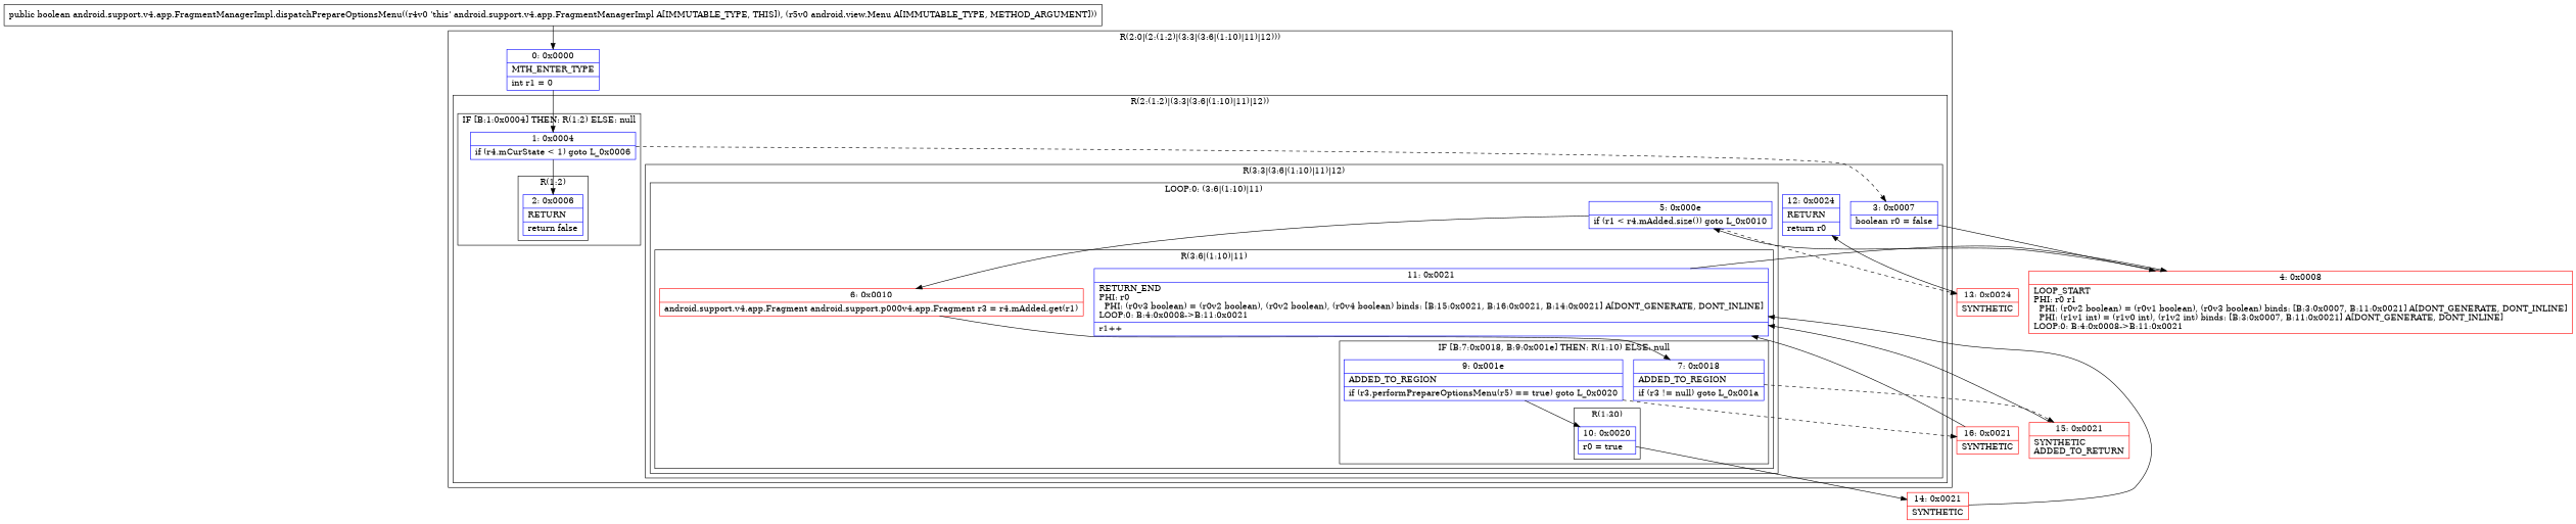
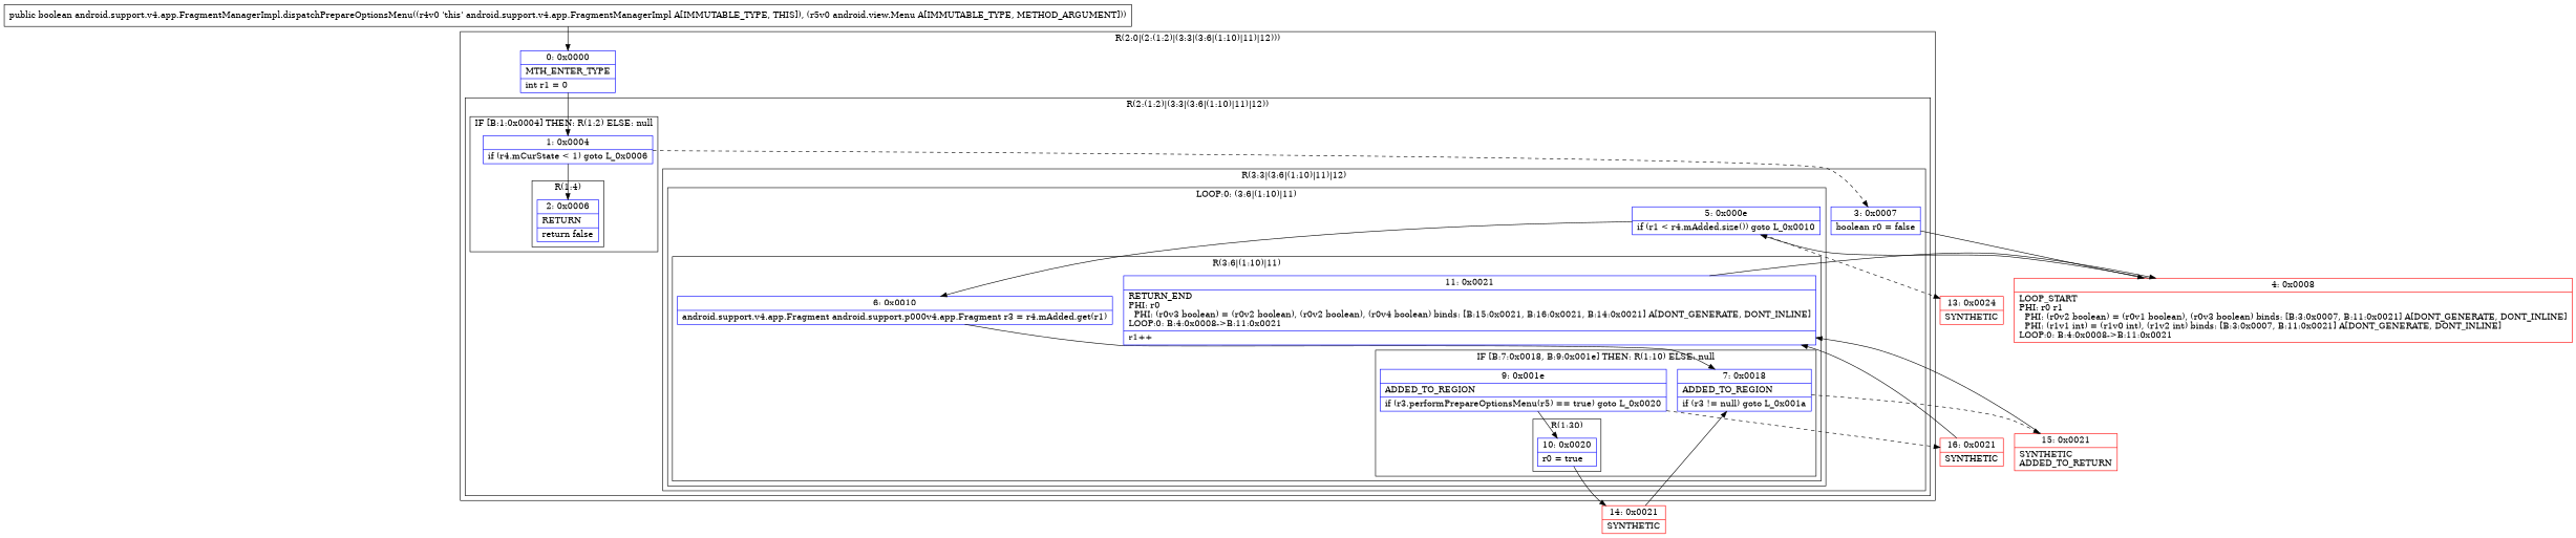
  digraph {
    node [color=blue shape=record]
    n1 [label="{2\:\ 0x0006|RETURN\l|return false\l}"]
    n2 [label="{1\:\ 0x0004|if (r4.mCurState \< 1) goto L_0x0006\l}"]
    n3 [label="{10\:\ 0x0020|r0 = true\l}"]
    n4 [label="{7\:\ 0x0018|ADDED_TO_REGION\l|if (r3 != null) goto L_0x001a\l}"]
    n5 [label="{9\:\ 0x001e|ADDED_TO_REGION\l|if (r3.performPrepareOptionsMenu(r5) == true) goto L_0x0020\l}"]
-   n6 [color=red label="{6\:\ 0x0010|android.support.v4.app.Fragment android.support.p000v4.app.Fragment r3 = r4.mAdded.get(r1)\l}"]
+   n6 [label="{6\:\ 0x0010|android.support.v4.app.Fragment android.support.p000v4.app.Fragment r3 = r4.mAdded.get(r1)\l}"]
    n7 [label="{11\:\ 0x0021|RETURN_END\lPHI: r0 \l  PHI: (r0v3 boolean) = (r0v2 boolean), (r0v2 boolean), (r0v4 boolean) binds: [B:15:0x0021, B:16:0x0021, B:14:0x0021] A[DONT_GENERATE, DONT_INLINE]\lLOOP:0: B:4:0x0008\-\>B:11:0x0021\l|r1++\l}"]
    n8 [label="{5\:\ 0x000e|if (r1 \< r4.mAdded.size()) goto L_0x0010\l}"]
    n9 [label="{3\:\ 0x0007|boolean r0 = false\l}"]
-   n10 [label="{12\:\ 0x0024|RETURN\l|return r0\l}"]
    n11 [label="{0\:\ 0x0000|MTH_ENTER_TYPE\l|int r1 = 0\l}"]
    n12 [color=red label="{14\:\ 0x0021|SYNTHETIC\l}"]
    n13 [color=red label="{15\:\ 0x0021|SYNTHETIC\lADDED_TO_RETURN\l}"]
    n14 [color=red label="{16\:\ 0x0021|SYNTHETIC\l}"]
    n15 [color=red label="{4\:\ 0x0008|LOOP_START\lPHI: r0 r1 \l  PHI: (r0v2 boolean) = (r0v1 boolean), (r0v3 boolean) binds: [B:3:0x0007, B:11:0x0021] A[DONT_GENERATE, DONT_INLINE]\l  PHI: (r1v1 int) = (r1v0 int), (r1v2 int) binds: [B:3:0x0007, B:11:0x0021] A[DONT_GENERATE, DONT_INLINE]\lLOOP:0: B:4:0x0008\-\>B:11:0x0021\l}"]
    n16 [color=red label="{13\:\ 0x0024|SYNTHETIC\l}"]
    n17 [label="{public boolean android.support.v4.app.FragmentManagerImpl.dispatchPrepareOptionsMenu((r4v0 'this' android.support.v4.app.FragmentManagerImpl A[IMMUTABLE_TYPE, THIS]), (r5v0 android.view.Menu A[IMMUTABLE_TYPE, METHOD_ARGUMENT])) }" color=""]
    subgraph cluster_1 {
      label="R(2:0|(2:(1:2)|(3:3|(3:6|(1:10)|11)|12)))"
      n11
      subgraph cluster_2 {
        label="R(2:(1:2)|(3:3|(3:6|(1:10)|11)|12))"
        subgraph cluster_3 {
          label="IF [B:1:0x0004] THEN: R(1:2) ELSE: null"
          n2
          subgraph cluster_4 {
-           label="R(1:2)"
+           label="R(1:4)"
            n1
          }
        }
        subgraph cluster_5 {
          label="R(3:3|(3:6|(1:10)|11)|12)"
          n9
-         n10
          subgraph cluster_6 {
            label="LOOP:0: (3:6|(1:10)|11)"
            n8
            subgraph cluster_7 {
              label="R(3:6|(1:10)|11)"
              n6
              n7
              subgraph cluster_8 {
                label="IF [B:7:0x0018, B:9:0x001e] THEN: R(1:10) ELSE: null"
                n4
                n5
                subgraph cluster_9 {
                  label="R(1:30)"
                  n3
                }
              }
            }
          }
        }
      }
    }
    n2 -> n1
    n2 -> n9 [style=dashed]
    n3 -> n12
    n4 -> n13 [style=dashed]
    n5 -> n3
    n5 -> n14 [style=dashed]
    n6 -> n4
    n7 -> n15
    n8 -> n6
    n8 -> n16 [style=dashed]
    n9 -> n15
    n11 -> n2
-   n12 -> n7
+   n12 -> n4
    n13 -> n7
    n14 -> n7
    n15 -> n8
-   n16 -> n10
    n17 -> n11
  }
